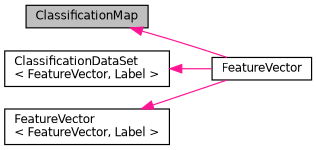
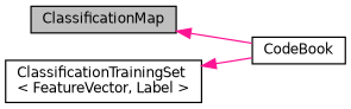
  digraph {
    rankdir=LR
    node [color=black fillcolor=white fontname=Helvetica fontsize=10 shape=record style=filled]
    edge [color=deeppink dir=back fontname=Helvetica fontsize=10 labelfontname=Helvetica labelfontsize=10 style=solid]
    n1 [fillcolor=grey75 fontcolor=black height=0.2 label=ClassificationMap width=0.4]
-   n2 [height=0.2 label=FeatureVector width=0.4]
-   n3 [height=0.2 label="ClassificationDataSet\l\< FeatureVector, Label \>" width=0.4]
-   n4 [height=0.2 label="FeatureVector\l\< FeatureVector, Label \>" width=0.4]
+   n2 [height=0.2 label=CodeBook width=0.4]
+   n4 [height=0.2 label="ClassificationTrainingSet\l\< FeatureVector, Label \>" width=0.4]
    n1 -> n2
-   n3 -> n2
    n4 -> n2
  }
